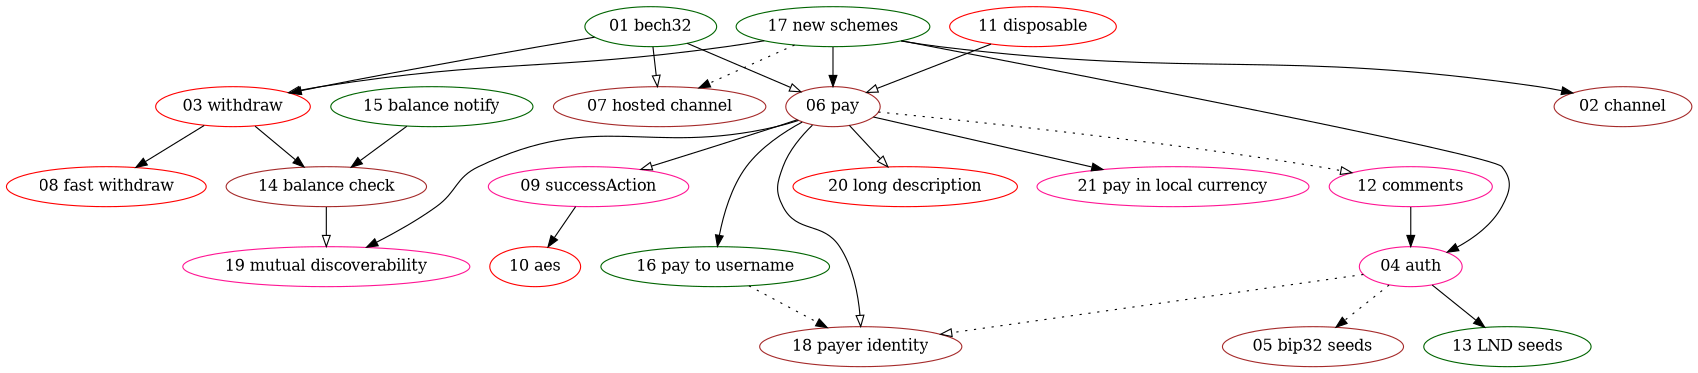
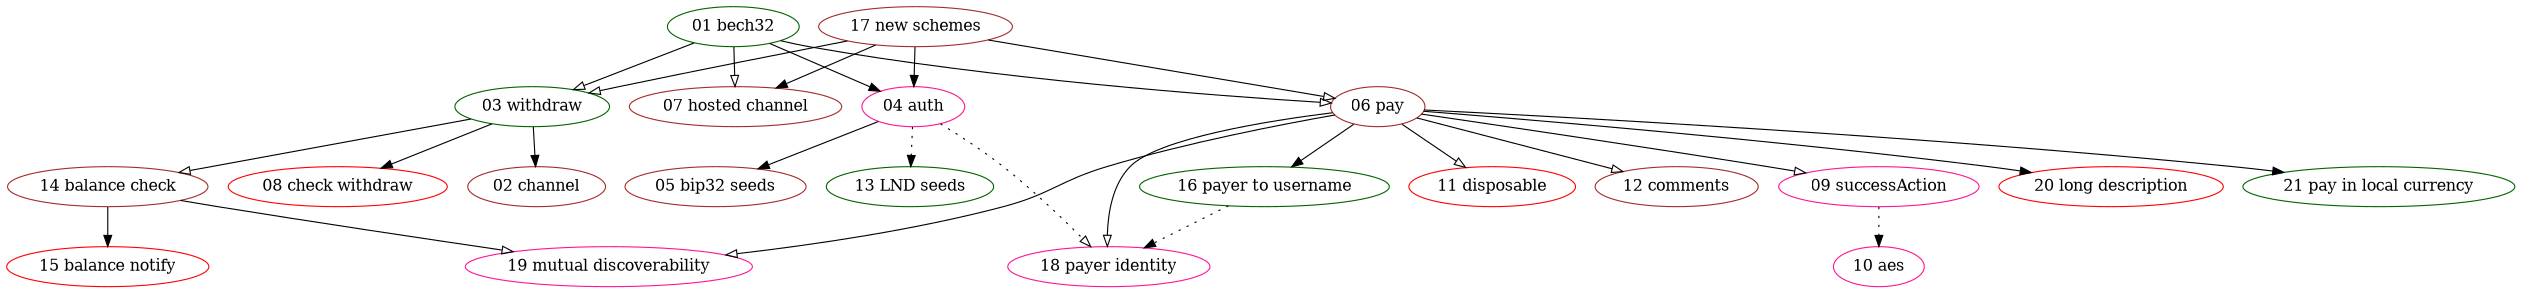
  digraph {
    node [color=brown]
    edge [arrowhead=normal]
    n1 [color=darkgreen label="01 bech32"]
-   n2 [color=red label="03 withdraw"]
+   n2 [color=darkgreen label="03 withdraw"]
    n3 [color=deeppink label="04 auth"]
    n4 [label="06 pay"]
    n5 [label="07 hosted channel"]
    n6 [label="02 channel"]
-   n7 [color=red label="08 fast withdraw"]
+   n7 [color=red label="08 check withdraw"]
    n8 [label="14 balance check"]
    n9 [label="05 bip32 seeds"]
    n10 [color=darkgreen label="13 LND seeds"]
-   n11 [label="18 payer identity"]
+   n11 [color=deeppink label="18 payer identity"]
    n12 [color=deeppink label="09 successAction"]
    n13 [color=red label="11 disposable"]
-   n14 [color=deeppink label="12 comments"]
-   n15 [color=darkgreen label="16 pay to username"]
+   n14 [label="12 comments"]
+   n15 [color=darkgreen label="16 payer to username"]
    n16 [color=deeppink label="19 mutual discoverability"]
    n17 [color=red label="20 long description"]
-   n18 [color=deeppink label="21 pay in local currency"]
-   n19 [color=darkgreen label="15 balance notify"]
-   n20 [color=red label="10 aes"]
-   n21 [color=darkgreen label="17 new schemes"]
-   n1 -> n2
-   n14 -> n3
+   n18 [color=darkgreen label="21 pay in local currency"]
+   n19 [color=red label="15 balance notify"]
+   n20 [color=deeppink label="10 aes"]
+   n21 [label="17 new schemes"]
+   n1 -> n2 [arrowhead=onormal]
+   n1 -> n3
    n1 -> n4 [arrowhead=onormal]
    n1 -> n5 [arrowhead=onormal]
    n2 -> n7
-   n2 -> n8
-   n3 -> n9 [style=dotted]
-   n3 -> n10
+   n2 -> n8 [arrowhead=onormal]
+   n3 -> n9
+   n3 -> n10 [style=dotted]
    n3 -> n11 [arrowhead=onormal style=dotted]
    n4 -> n11 [arrowhead=onormal]
    n4 -> n12 [arrowhead=onormal]
-   n13 -> n4 [arrowhead=onormal]
-   n4 -> n14 [arrowhead=onormal style=dotted]
+   n4 -> n13 [arrowhead=onormal]
+   n4 -> n14 [arrowhead=onormal]
    n4 -> n15
-   n4 -> n16
-   n4 -> n17 [arrowhead=onormal]
+   n4 -> n16 [arrowhead=onormal]
+   n4 -> n17
    n4 -> n18
    n8 -> n16 [arrowhead=onormal]
-   n19 -> n8
-   n12 -> n20
+   n8 -> n19
+   n12 -> n20 [style=dotted]
    n15 -> n11 [style=dotted]
    n21 -> n2 [arrowhead=onormal]
    n21 -> n3
-   n21 -> n4
-   n21 -> n5 [style=dotted]
-   n21 -> n6
+   n21 -> n4 [arrowhead=onormal]
+   n21 -> n5
+   n2 -> n6
  }
